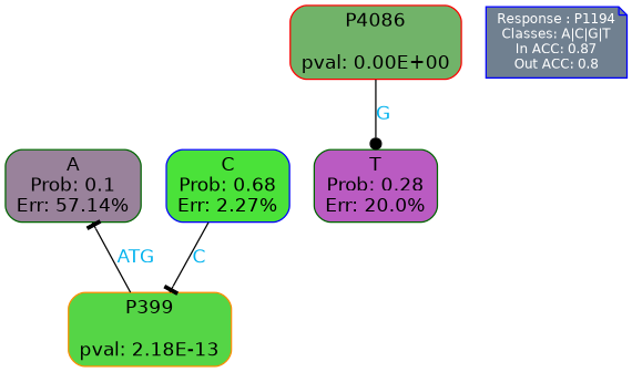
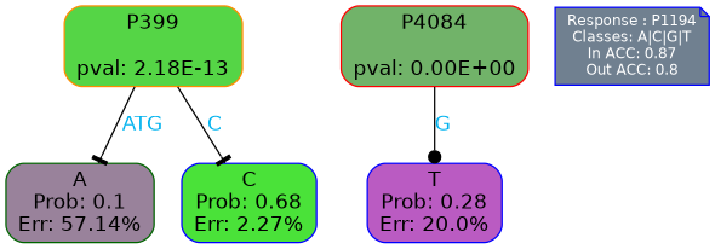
  digraph {
    ranksep=equally
    splines=polylines
    node [color=darkgreen fontname=helvetica shape=box style="filled, rounded"]
    edge [arrowhead=tee fontcolor=deepskyblue2 fontname=helvetica]
    n1 [fillcolor="#99829b" label="A\nProb: 0.1\nErr: 57.14%"]
    n2 [color=blue fillcolor="#4ae239" label="C\nProb: 0.68\nErr: 2.27%"]
-   n3 [fillcolor="#ba5bc2" label="T\nProb: 0.28\nErr: 20.0%"]
+   n3 [color=blue fillcolor="#ba5bc2" label="T\nProb: 0.28\nErr: 20.0%"]
    n4 [align=left color=blue fillcolor=slategray fontcolor=white fontsize=10 label="Response : P1194\nClasses: A|C|G|T\nIn ACC: 0.87\nOut ACC: 0.8\n" shape=note style=filled]
-   n5 [color=red fillcolor="#71b369" label="P4086\n\npval: 0.00E+00"]
+   n5 [color=red fillcolor="#71b369" label="P4084\n\npval: 0.00E+00"]
    n6 [color=darkorange fillcolor="#55d546" label="P399\n\npval: 2.18E-13"]
    subgraph sub_1 {
      rank=same
      n1
      n2
      n3
    }
    subgraph sub_2 {
      rank=same
      n4
      n5
    }
    n5 -> n3 [arrowhead=dot label=G]
    n6 -> n1 [label=ATG]
-   n2 -> n6 [label=C]
+   n6 -> n2 [label=C]
  }
